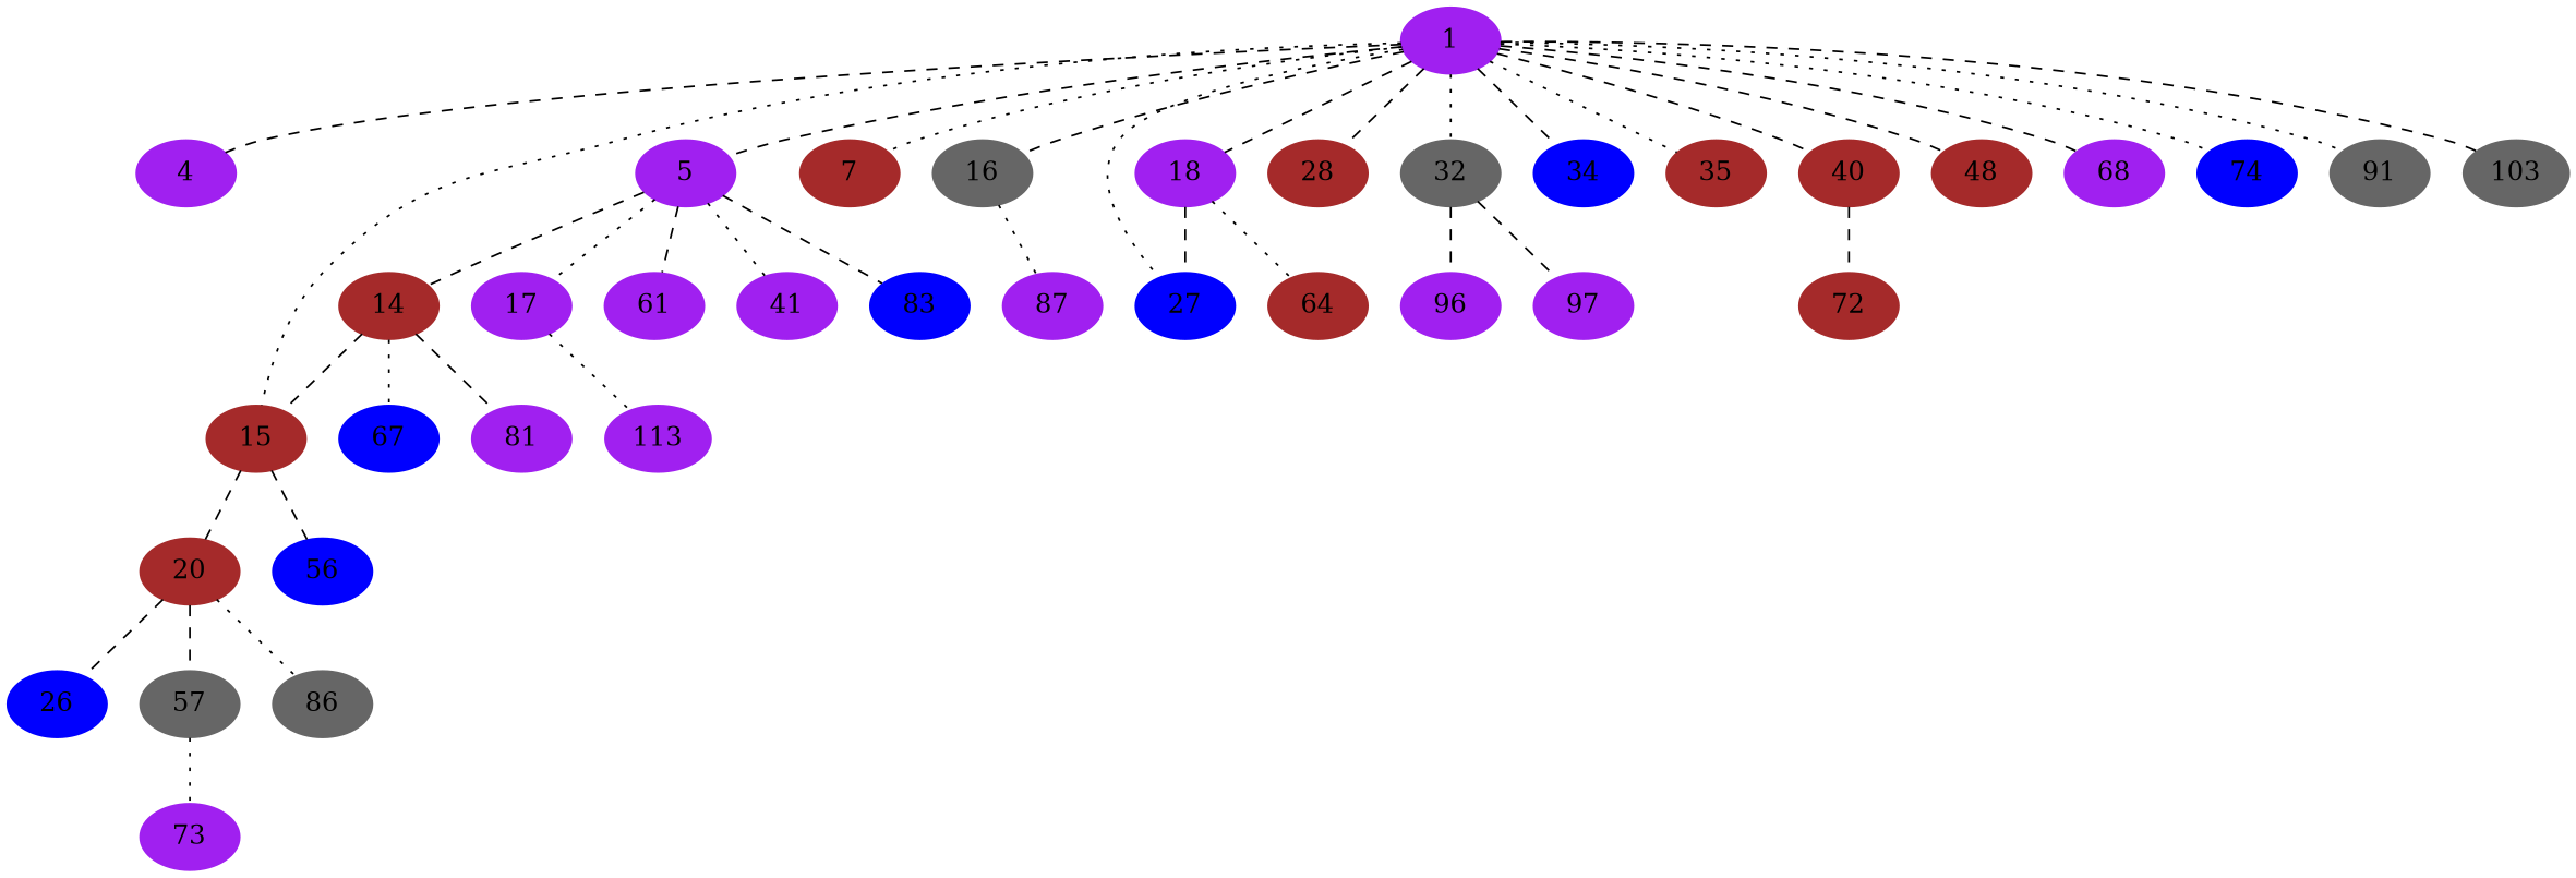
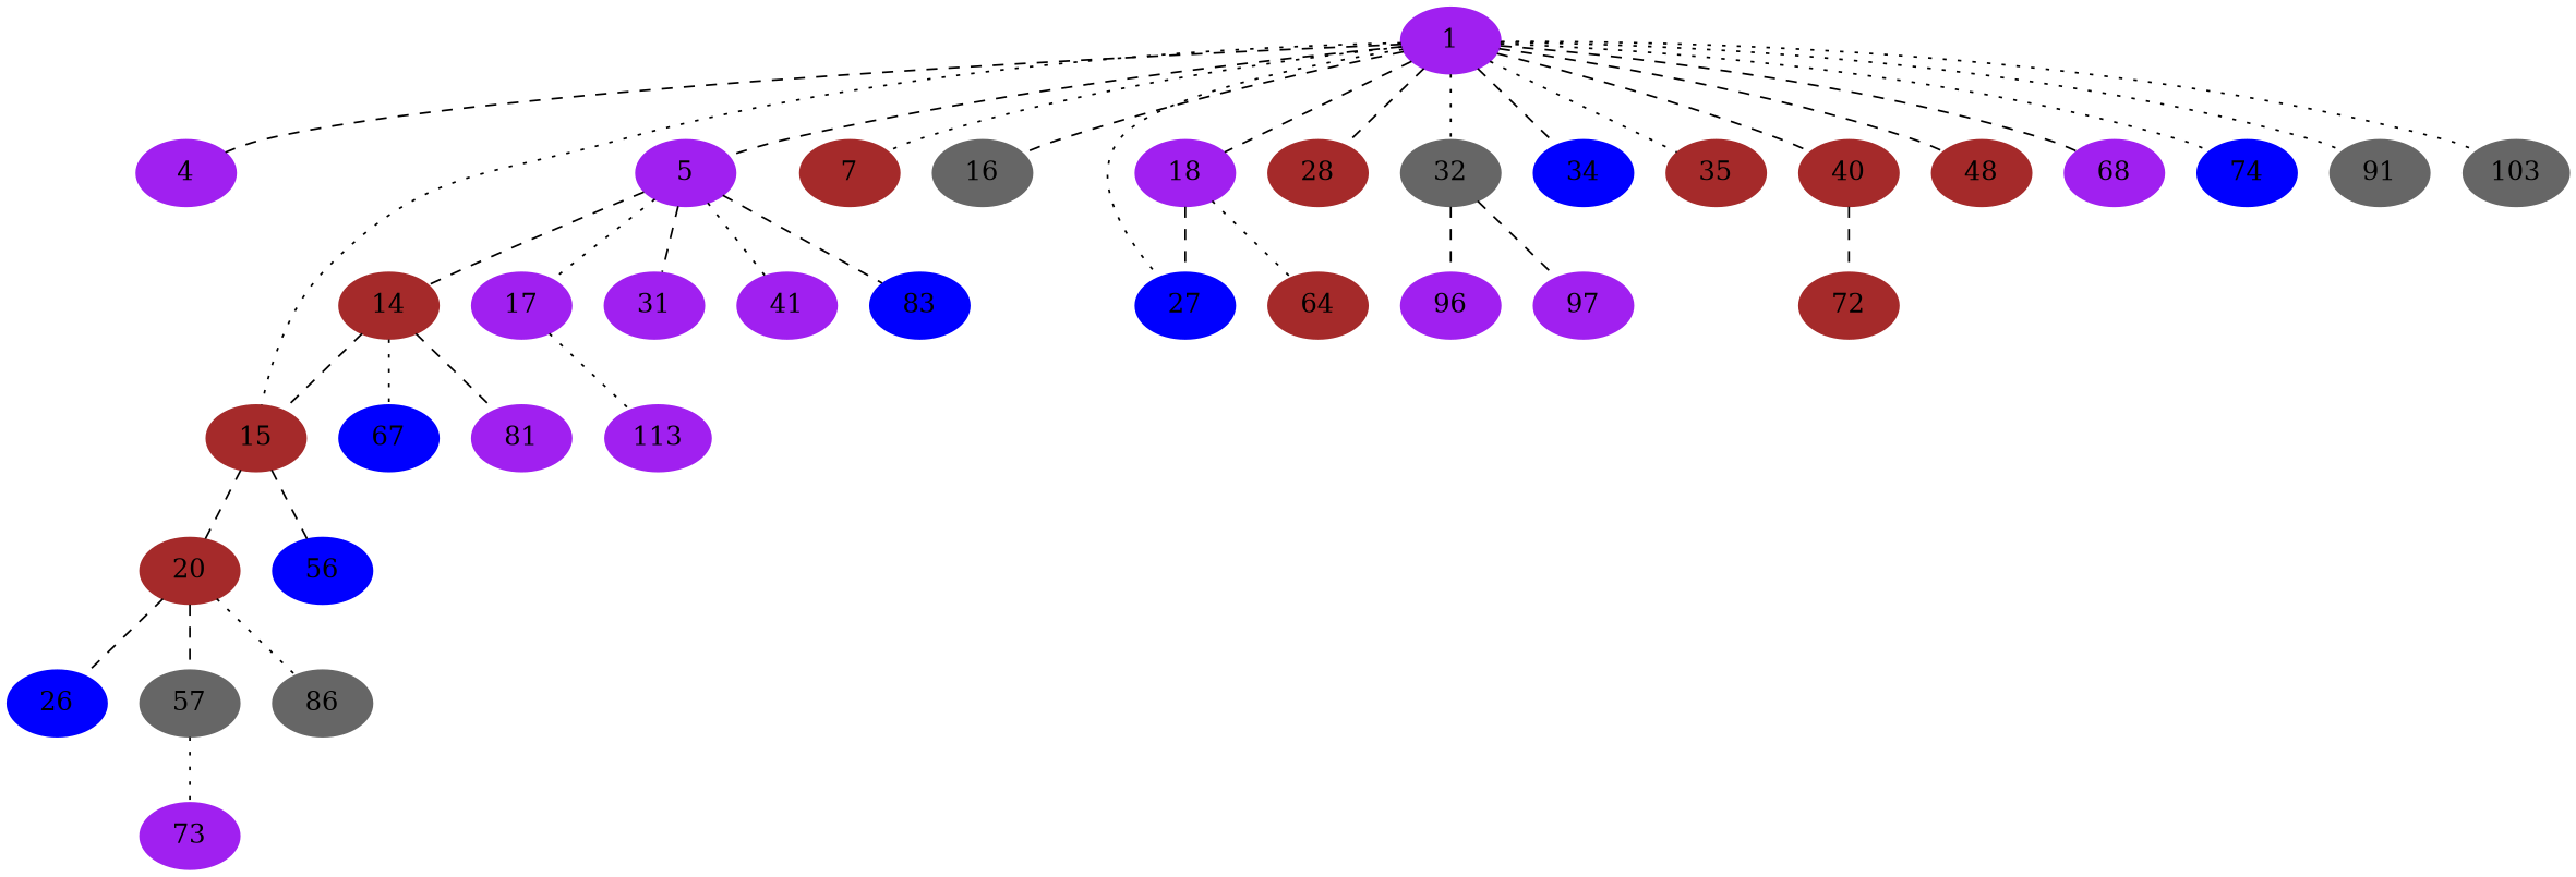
  graph {
    node [color=purple style=filled]
    edge [style=dashed]
    1 [super="+2+8+6+3"]
    4
    5 [super="+11+13"]
    7 [color=brown]
    15 [color=brown super="+19+125+114"]
    16 [color=gray40 super="+121+23"]
    18 [super="+82+44"]
    27 [color=blue]
    28 [color=brown super="+95"]
    32 [color=gray40 super="+89+45"]
    34 [color=blue super="+119"]
    35 [color=brown]
    40 [color=brown super="+51+84"]
    48 [color=brown]
    68
    74 [color=blue super="+94"]
    91 [color=gray40 super="+96+107"]
    103 [color=gray40]
    14 [color=brown super="+33+39+21"]
    17 [super="+70+52+100+37"]
-   31 [super="+50+36" label=61]
+   31 [super="+50+36"]
    41 [super="+62+58"]
    83 [color=blue]
    20 [color=brown super="+22"]
    56 [color=blue super="+104"]
-   87 [super="+108"]
    64 [color=brown]
    n28 [label=96 super="+79+92"]
    97 [super="+123"]
    72 [color=brown]
    67 [color=blue super="+77"]
    81
    113
    26 [color=blue super="+42+76"]
    57 [color=gray40]
    86 [color=gray40 super="+99"]
    73
    1 -- 4
    1 -- 5
    1 -- 7 [style=dotted]
    1 -- 15 [style=dotted]
    1 -- 16
    1 -- 18
    1 -- 27 [style=dotted]
    1 -- 28
    1 -- 32 [style=dotted]
    1 -- 34
    1 -- 35 [style=dotted]
    1 -- 40
    1 -- 48
    1 -- 68
    1 -- 74 [style=dotted]
    1 -- 91 [style=dotted]
-   1 -- 103
+   1 -- 103 [style=dotted]
    5 -- 14
    5 -- 17 [style=dotted]
    5 -- 31
    5 -- 41 [style=dotted]
    5 -- 83
    15 -- 20
    15 -- 56
-   16 -- 87 [style=dotted]
    18 -- 27
    18 -- 64 [style=dotted]
    32 -- n28
    32 -- 97
    40 -- 72
    14 -- 15
    14 -- 67 [style=dotted]
    14 -- 81
    17 -- 113 [style=dotted]
    20 -- 26
    20 -- 57
    20 -- 86 [style=dotted]
    57 -- 73 [style=dotted]
  }
